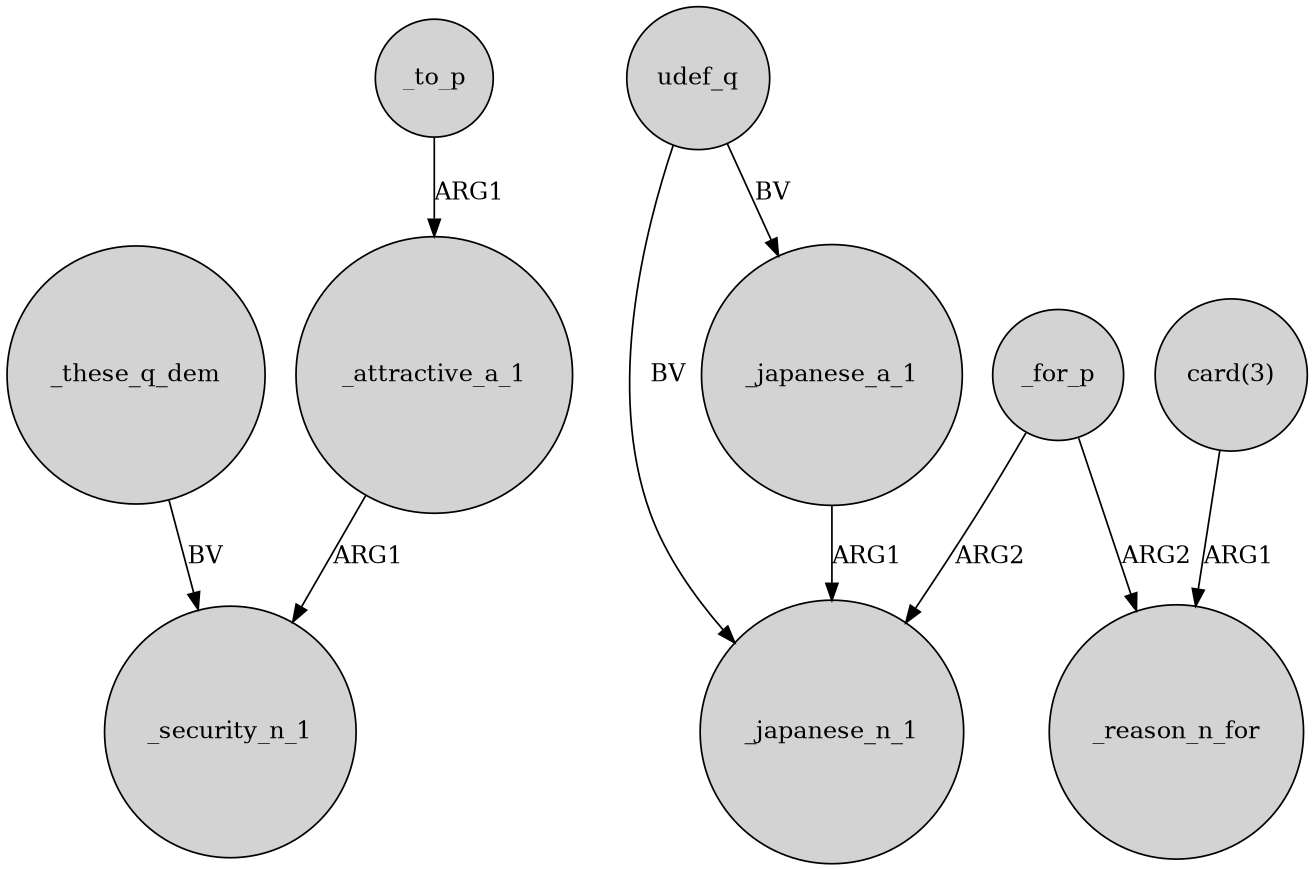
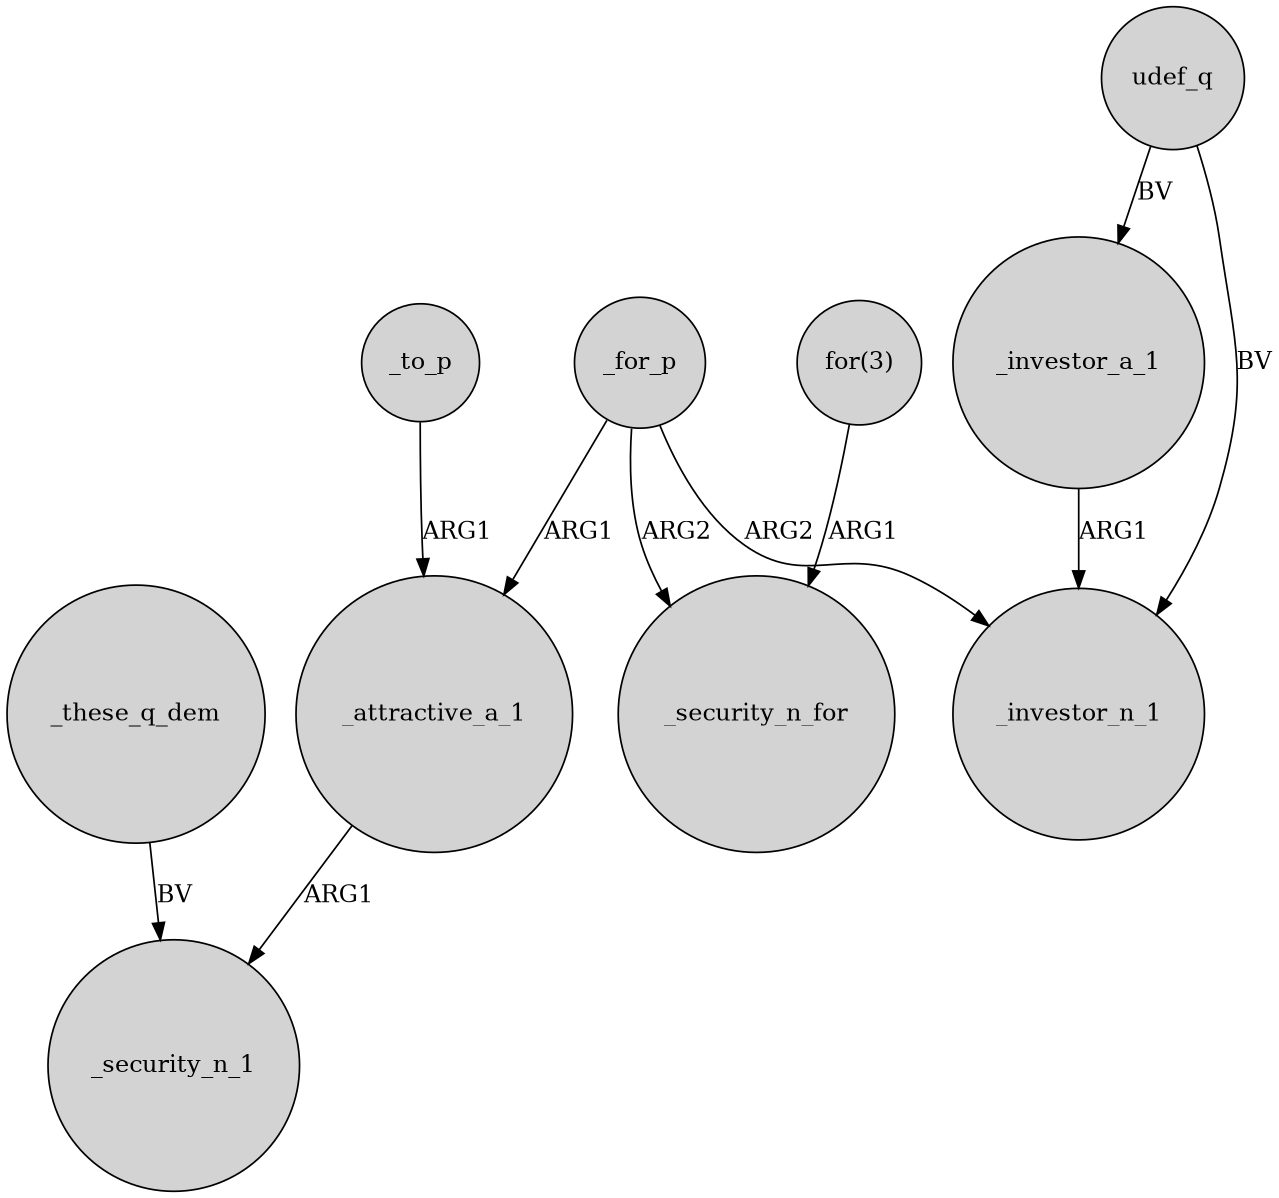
  digraph {
    node [shape=circle style=filled]
    _these_q_dem
    _security_n_1
    _to_p
    _attractive_a_1
    _for_p
-   _investor_n_1 [label=_japanese_n_1]
-   _reason_n_for
-   _japanese_a_1
+   _investor_n_1
+   _reason_n_for [label=_security_n_for]
+   _japanese_a_1 [label=_investor_a_1]
    udef_q
-   "card(3)"
+   "card(3)" [label="for(3)"]
    _these_q_dem -> _security_n_1 [label=BV]
    _to_p -> _attractive_a_1 [label=ARG1]
    _attractive_a_1 -> _security_n_1 [label=ARG1]
+   _for_p -> _attractive_a_1 [label=ARG1]
    _for_p -> _investor_n_1 [label=ARG2]
    _for_p -> _reason_n_for [label=ARG2]
    _japanese_a_1 -> _investor_n_1 [label=ARG1]
    udef_q -> _investor_n_1 [label=BV]
    udef_q -> _japanese_a_1 [label=BV]
    "card(3)" -> _reason_n_for [label=ARG1]
  }
